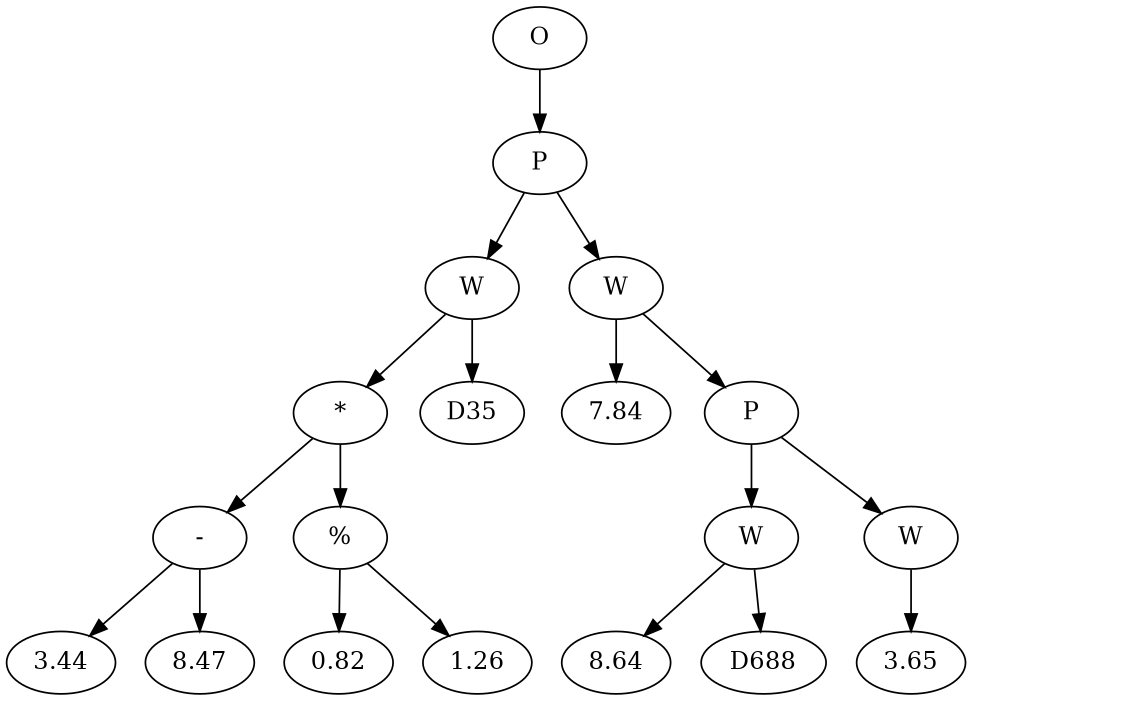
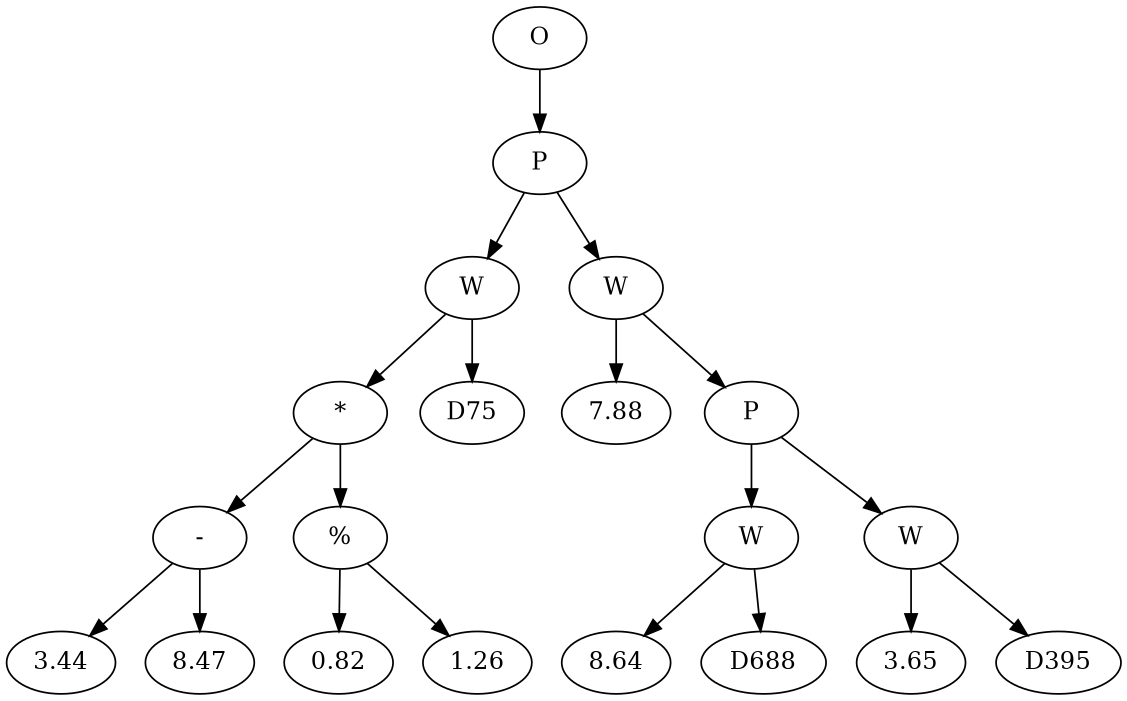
  digraph {
    n1 [label=O]
    n2 [label=P]
    n3 [label=W]
    n4 [label=W]
    n5 [label="*"]
-   n6 [label=D35]
-   n7 [label=7.84]
+   n6 [label=D75]
+   n7 [label=7.88]
    n8 [label=P]
    n9 [label="-"]
    n10 [label="%"]
    n11 [label=3.44]
    n12 [label=8.47]
    n13 [label=0.82]
    n14 [label=1.26]
    n15 [label=W]
    n16 [label=W]
    n17 [label=8.64]
    n18 [label=D688]
    n19 [label=3.65]
+   n20 [label=D395]
    n1 -> n2
    n2 -> n3
    n2 -> n4
    n3 -> n5
    n3 -> n6
    n4 -> n7
    n4 -> n8
    n5 -> n9
    n5 -> n10
    n8 -> n15
    n8 -> n16
    n9 -> n11
    n9 -> n12
    n10 -> n13
    n10 -> n14
    n15 -> n17
    n15 -> n18
    n16 -> n19
+   n16 -> n20
  }
